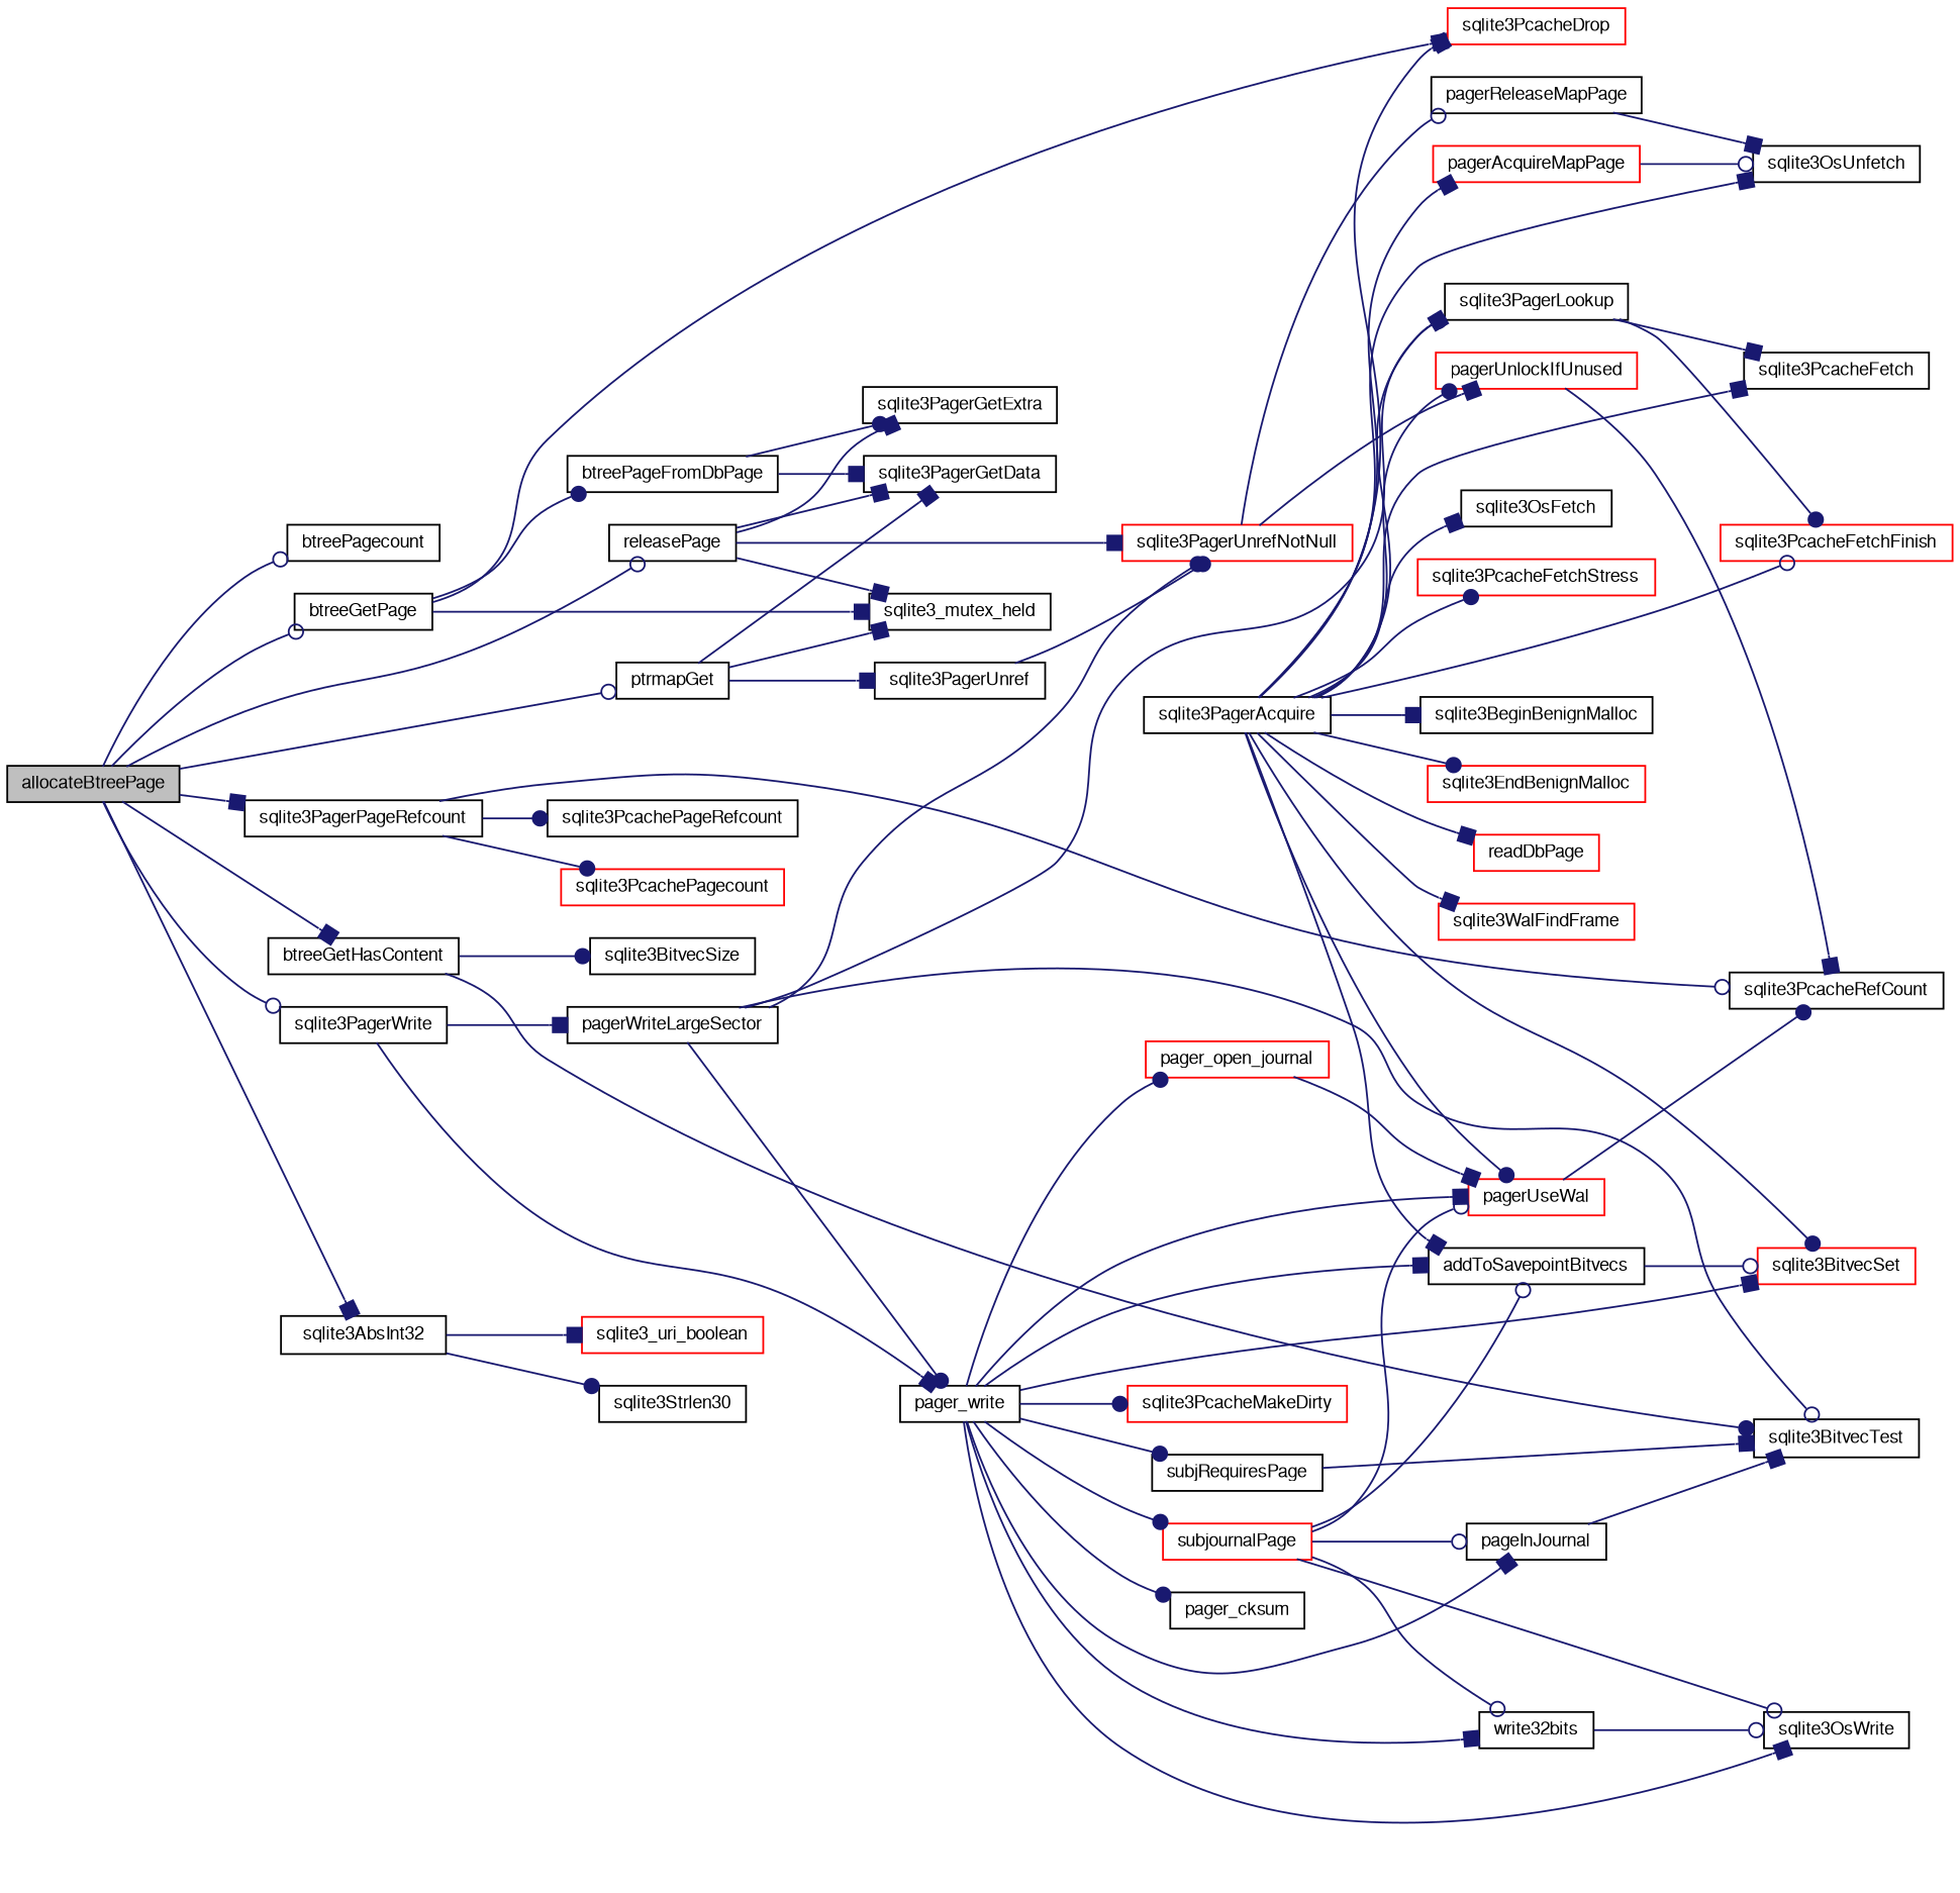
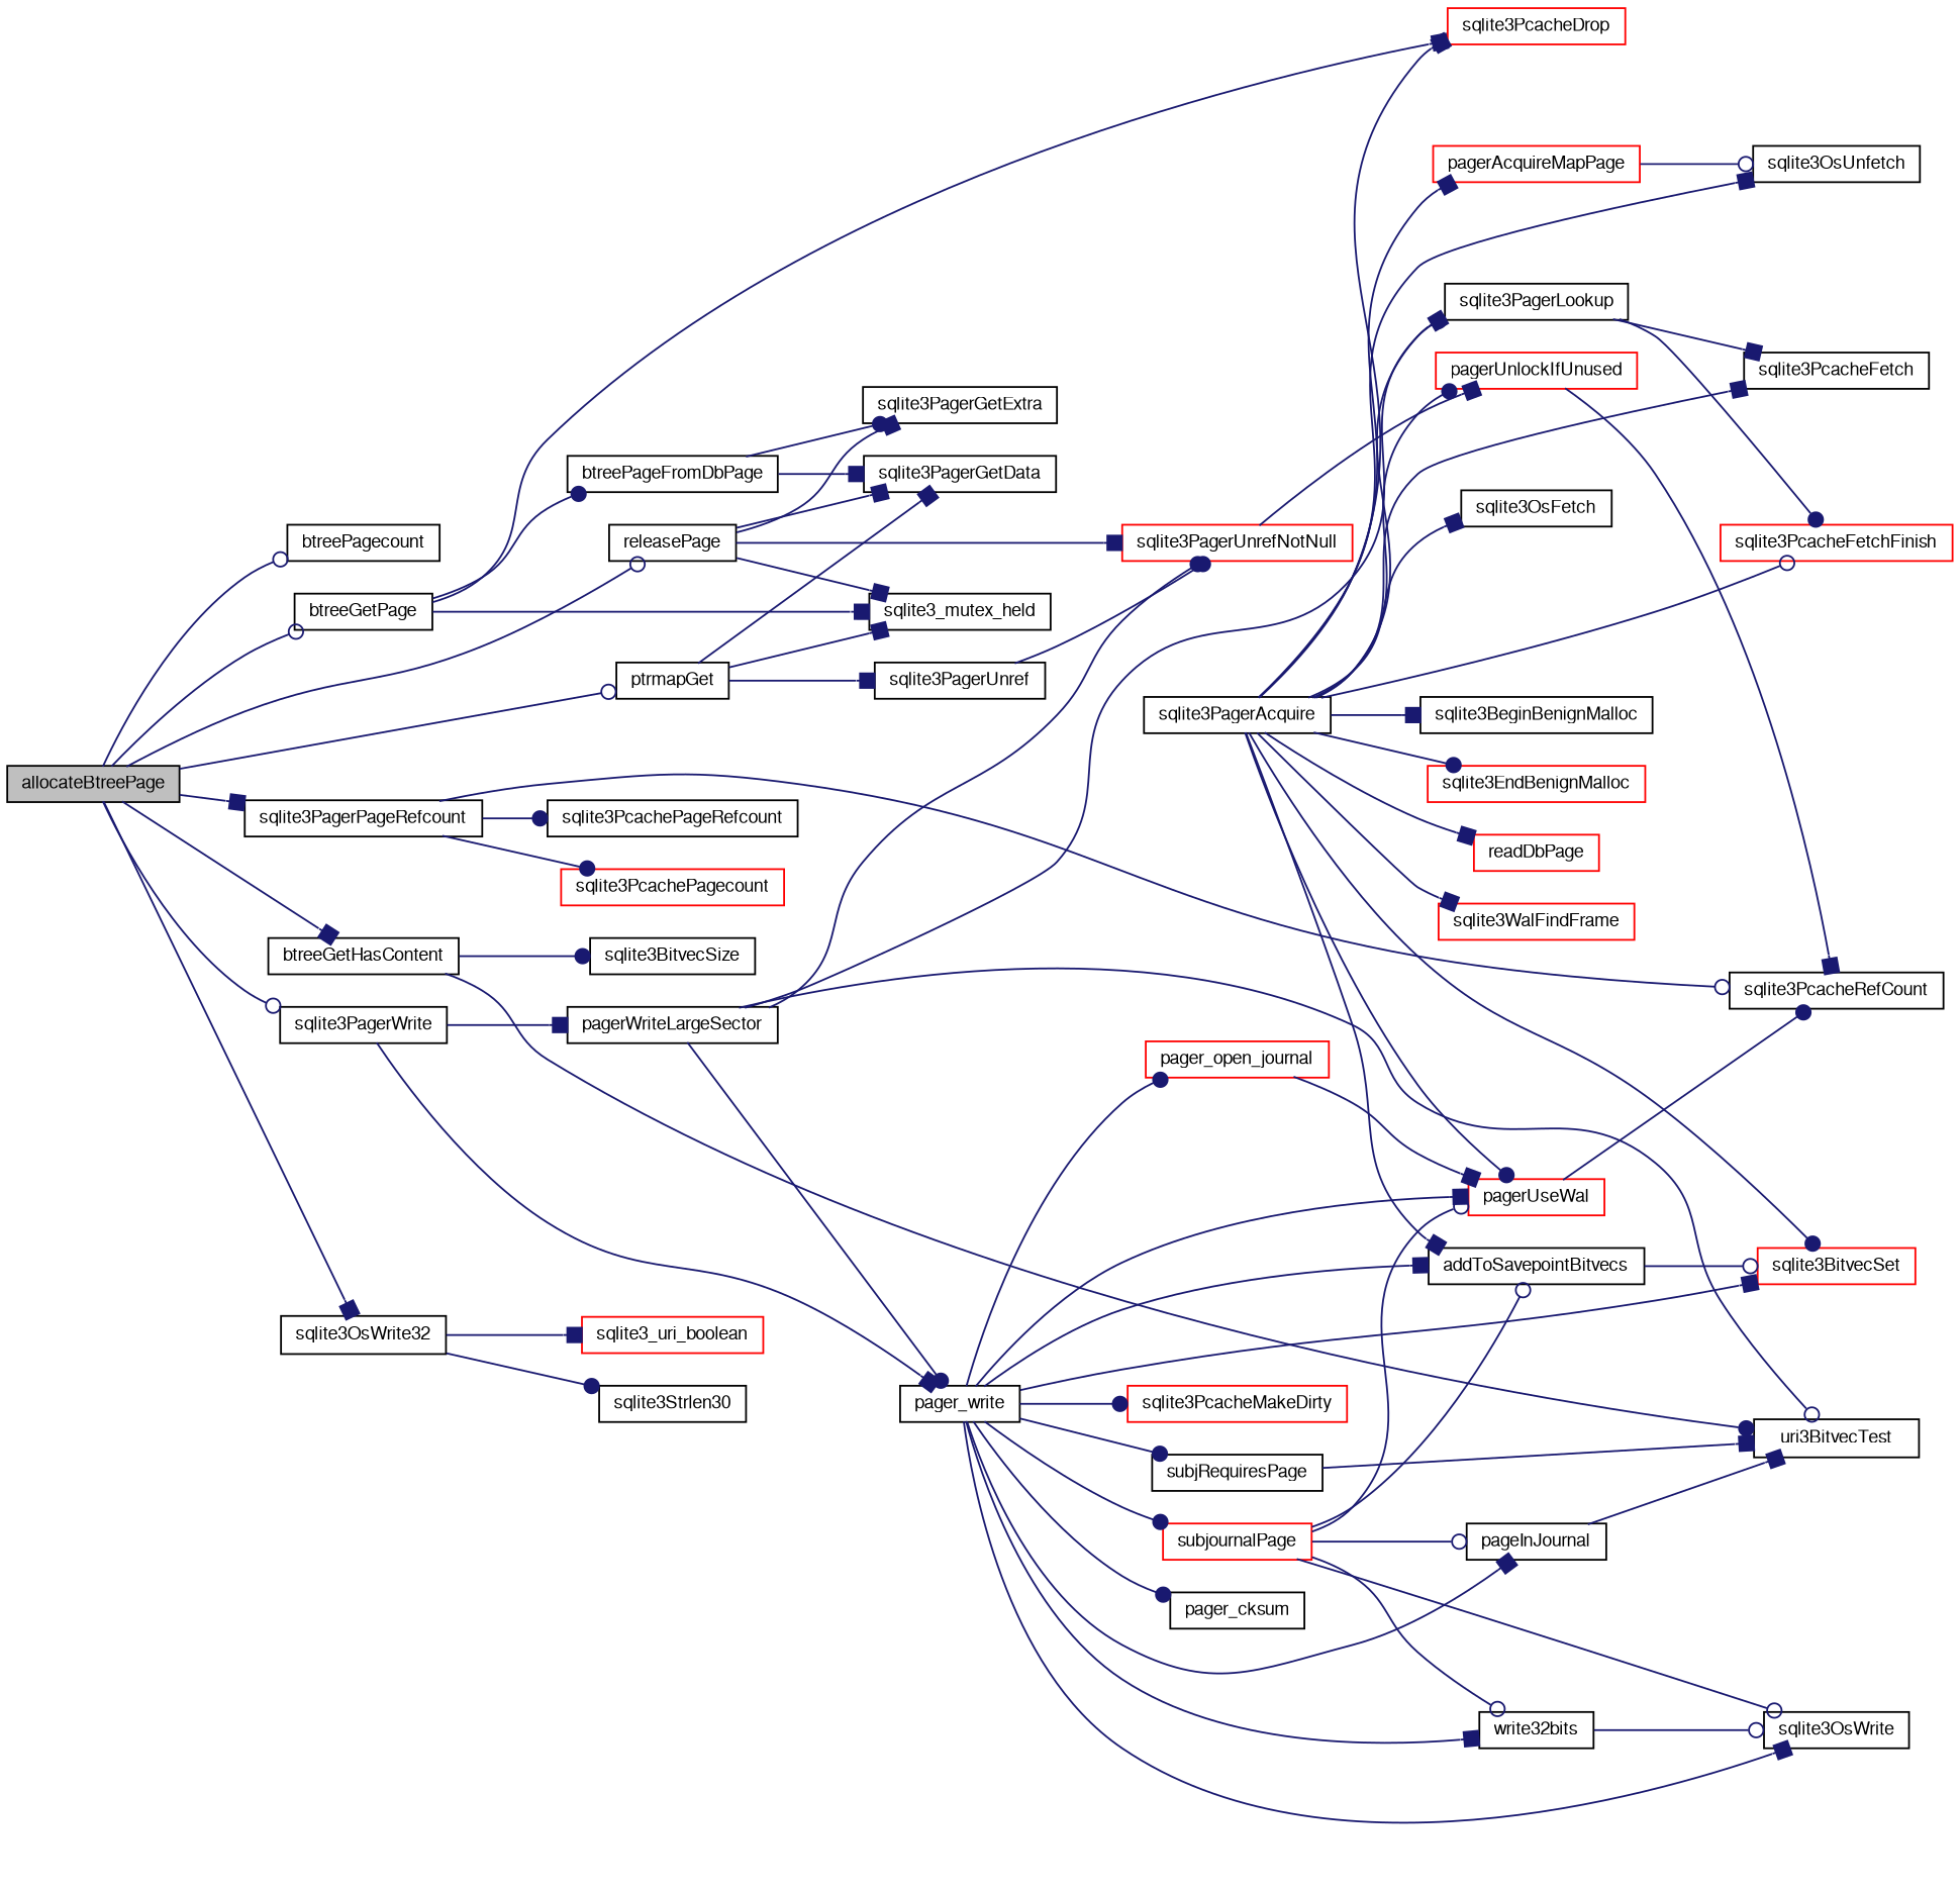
  digraph {
    rankdir=LR
    node [color=black fillcolor=white fontname=FreeSans fontsize=10 shape=record style=filled]
    edge [arrowhead=box color=midnightblue fontname=FreeSans fontsize=10 labelfontname=FreeSans labelfontsize=10 style=solid]
    n1 [fillcolor=grey75 fontcolor=black height=0.2 label=allocateBtreePage width=0.4]
    n2 [height=0.2 label=btreePagecount width=0.4]
    n3 [height=0.2 label=ptrmapGet width=0.4]
    n4 [height=0.2 label=sqlite3PagerWrite width=0.4]
    n5 [height=0.2 label=btreeGetPage width=0.4]
    n6 [height=0.2 label=releasePage width=0.4]
-   n7 [height=0.2 label=sqlite3AbsInt32 width=0.4]
+   n7 [height=0.2 label=sqlite3OsWrite32 width=0.4]
    n8 [height=0.2 label=btreeGetHasContent width=0.4]
    n9 [height=0.2 label=sqlite3PagerPageRefcount width=0.4]
    n10 [height=0.2 label=sqlite3_mutex_held width=0.4]
    n11 [height=0.2 label=sqlite3PagerGetData width=0.4]
    n12 [height=0.2 label=sqlite3PagerUnref width=0.4]
    n13 [height=0.2 label=pagerWriteLargeSector width=0.4]
    n14 [height=0.2 label=pager_write width=0.4]
    n15 [height=0.2 label=btreePageFromDbPage width=0.4]
    n16 [color=red height=0.2 label=sqlite3PcacheDrop width=0.4]
    n17 [color=red height=0.2 label=sqlite3PagerUnrefNotNull width=0.4]
    n18 [height=0.2 label=sqlite3PagerGetExtra width=0.4]
    n19 [color=red height=0.2 label=sqlite3_uri_boolean width=0.4]
    n20 [height=0.2 label=sqlite3Strlen30 width=0.4]
-   n21 [height=0.2 label=sqlite3BitvecTest width=0.4]
+   n21 [height=0.2 label=uri3BitvecTest width=0.4]
    n22 [height=0.2 label=sqlite3BitvecSize width=0.4]
    n23 [height=0.2 label=sqlite3PcacheRefCount width=0.4]
    n24 [height=0.2 label=sqlite3PcachePageRefcount width=0.4]
    n25 [color=red height=0.2 label=sqlite3PcachePagecount width=0.4]
-   n26 [height=0.2 label=pagerReleaseMapPage width=0.4]
    n27 [color=red height=0.2 label=pagerUnlockIfUnused width=0.4]
    n28 [height=0.2 label=sqlite3OsUnfetch width=0.4]
    n29 [height=0.2 label=sqlite3PagerLookup width=0.4]
    n30 [color=red height=0.2 label=pager_open_journal width=0.4]
    n31 [color=red height=0.2 label=pagerUseWal width=0.4]
    n32 [color=red height=0.2 label=sqlite3PcacheMakeDirty width=0.4]
    n33 [height=0.2 label=pageInJournal width=0.4]
    n34 [height=0.2 label=subjRequiresPage width=0.4]
    n35 [height=0.2 label=pager_cksum width=0.4]
    n36 [height=0.2 label=write32bits width=0.4]
    n37 [height=0.2 label=sqlite3OsWrite width=0.4]
    n38 [color=red height=0.2 label=sqlite3BitvecSet width=0.4]
    n39 [height=0.2 label=addToSavepointBitvecs width=0.4]
    n40 [color=red height=0.2 label=subjournalPage width=0.4]
    n41 [height=0.2 label=sqlite3PcacheFetch width=0.4]
    n42 [color=red height=0.2 label=sqlite3PcacheFetchFinish width=0.4]
    n43 [height=0.2 label=sqlite3PagerAcquire width=0.4]
    n44 [color=red height=0.2 label=sqlite3WalFindFrame width=0.4]
    n45 [height=0.2 label=sqlite3OsFetch width=0.4]
    n46 [color=red height=0.2 label=pagerAcquireMapPage width=0.4]
-   n47 [color=red height=0.2 label=sqlite3PcacheFetchStress width=0.4]
    n48 [height=0.2 label=sqlite3BeginBenignMalloc width=0.4]
    n49 [color=red height=0.2 label=sqlite3EndBenignMalloc width=0.4]
    n50 [color=red height=0.2 label=readDbPage width=0.4]
    n1 -> n2 [arrowhead=odot]
    n1 -> n3 [arrowhead=odot]
    n1 -> n4 [arrowhead=odot]
    n1 -> n5 [arrowhead=odot]
    n1 -> n6 [arrowhead=odot]
    n1 -> n7
    n1 -> n8
    n1 -> n9
    n3 -> n10
    n3 -> n11
    n3 -> n12
    n4 -> n13
    n4 -> n14
    n5 -> n10
    n5 -> n15 [arrowhead=dot]
    n5 -> n16
    n6 -> n10
    n6 -> n11
    n6 -> n17
    n6 -> n18
    n7 -> n19
    n7 -> n20 [arrowhead=dot]
    n8 -> n21 [arrowhead=dot]
    n8 -> n22 [arrowhead=dot]
    n9 -> n23 [arrowhead=odot]
    n9 -> n24 [arrowhead=dot]
    n9 -> n25 [arrowhead=dot]
    n12 -> n17 [arrowhead=dot]
    n13 -> n14 [arrowhead=dot]
    n13 -> n17 [arrowhead=dot]
    n13 -> n21 [arrowhead=odot]
    n13 -> n29 [arrowhead=odot]
    n14 -> n30 [arrowhead=dot]
    n14 -> n31
    n14 -> n32 [arrowhead=dot]
    n14 -> n33
    n14 -> n34 [arrowhead=dot]
    n14 -> n35 [arrowhead=dot]
    n14 -> n36
    n14 -> n37
    n14 -> n38
    n14 -> n39
    n14 -> n40 [arrowhead=dot]
    n15 -> n11
    n15 -> n18 [arrowhead=dot]
-   n17 -> n26 [arrowhead=odot]
    n17 -> n27
-   n26 -> n28
    n27 -> n23
    n29 -> n41
    n29 -> n42 [arrowhead=dot]
    n30 -> n31
    n31 -> n23 [arrowhead=dot]
    n33 -> n21
    n34 -> n21
    n36 -> n37 [arrowhead=odot]
    n39 -> n38 [arrowhead=odot]
    n40 -> n31 [arrowhead=odot]
    n40 -> n33 [arrowhead=odot]
    n40 -> n36 [arrowhead=odot]
    n40 -> n37 [arrowhead=odot]
    n40 -> n39 [arrowhead=odot]
    n43 -> n16
    n43 -> n27 [arrowhead=dot]
    n43 -> n28
    n43 -> n29
    n43 -> n31 [arrowhead=dot]
    n43 -> n38 [arrowhead=dot]
    n43 -> n39
    n43 -> n41
    n43 -> n42 [arrowhead=odot]
    n43 -> n44
    n43 -> n45
    n43 -> n46
-   n43 -> n47 [arrowhead=dot]
    n43 -> n48
    n43 -> n49 [arrowhead=dot]
    n43 -> n50
    n46 -> n28 [arrowhead=odot]
  }
